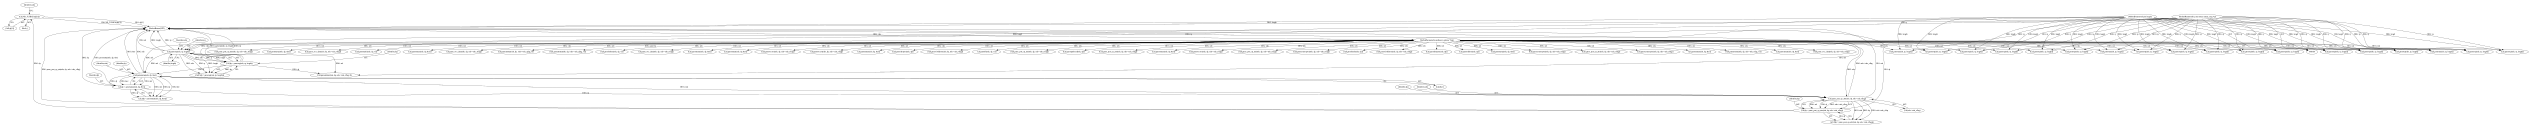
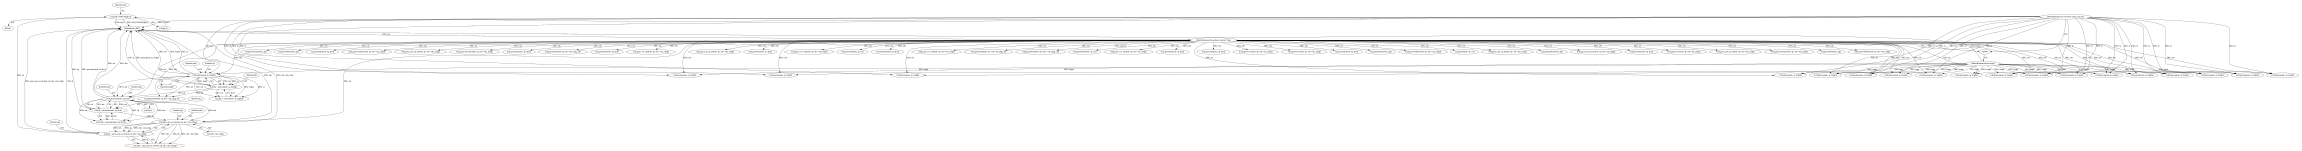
  digraph {
    fontname="Liberation Serif"
    node [fontname="Liberation Serif"]
    edge [fontname="Liberation Serif"]
    n1 [label="(Call,ND_TCHECK(dp[1]))"]
    n2 [label="(Call,dp[1])"]
    n3 [label="(Block,)"]
    n4 [label="(MethodReturn,RET)"]
    n5 [label="(MethodParameterIn,netdissect_options *ndo)"]
    n6 [label="(Call,dp = parse_post_op_attr(ndo, dp, ndo->ndo_vflag))"]
    n7 [label="(Call,parse_post_op_attr(ndo, dp, ndo->ndo_vflag))"]
    n8 [label="(Call,!(dp = parse_post_op_attr(ndo, dp, ndo->ndo_vflag)))"]
    n9 [label="(Call,ndo->ndo_vflag)"]
    n10 [label="(Call,parsestatus(ndo, dp, &er))"]
    n11 [label="(Call,dp = parsestatus(ndo, dp, &er))"]
    n12 [label="(Call,!(dp = parsestatus(ndo, dp, &er)))"]
    n13 [label="(Call,&er)"]
    n14 [label="(Call,parserep(ndo, rp, length))"]
    n15 [label="(Call,dp = parserep(ndo, rp, length))"]
    n16 [label="(Identifier,length)"]
    n17 [label="(Call,!(dp = parserep(ndo, rp, length)))"]
    n18 [label="(Call,parseattrstat(ndo, dp, ndo->ndo_vflag, 0))"]
    n19 [label="(Call,parse_post_op_attr(ndo, dp, ndo->ndo_vflag))"]
    n20 [label="(Call,parsestatus(ndo, dp, &er))"]
    n21 [label="(Call,parserep(ndo, rp, length))"]
    n22 [label="(Call,parserep(ndo, rp, length))"]
    n23 [label="(Call,parse_wcc_data(ndo, dp, ndo->ndo_vflag))"]
    n24 [label="(Call,parsestatfs(ndo, dp, v3))"]
    n25 [label="(Call,parsestatus(ndo, dp, &er))"]
    n26 [label="(Call,parserep(ndo, rp, length))"]
    n27 [label="(Call,parse_wcc_data(ndo, dp, ndo->ndo_vflag))"]
    n28 [label="(Call,parseattrstat(ndo, dp, !ndo->ndo_qflag, 0))"]
    n29 [label="(Call,parseattrstat(ndo, dp, !ndo->ndo_qflag, v3))"]
    n30 [label="(Call,parselinkres(ndo, dp, v3))"]
    n31 [label="(Call,parse_wcc_data(ndo, dp, ndo->ndo_vflag))"]
    n32 [label="(Call,parsestatus(ndo, dp, &er))"]
    n33 [label="(Call,parsestatus(ndo, dp, &er))"]
    n34 [label="(Call,parsewccres(ndo, dp, ndo->ndo_vflag))"]
    n35 [label="(Call,parserep(ndo, rp, length))"]
    n36 [label="(Call,parserep(ndo, rp, length))"]
    n37 [label="(Call,parsewccres(ndo, dp, ndo->ndo_vflag))"]
    n38 [label="(Call,parsestatus(ndo, dp, &er))"]
    n39 [label="(Call,parsediropres(ndo, dp))"]
    n40 [label="(Call,parsev3rddirres(ndo, dp, ndo->ndo_vflag))"]
    n41 [label="(Call,parsefh(ndo, dp, v3))"]
    n42 [label="(Call,parse_post_op_attr(ndo, dp, ndo->ndo_vflag))"]
    n43 [label="(Call,parserep(ndo, rp, length))"]
    n44 [label="(Call,parsepathconf(ndo, dp))"]
    n45 [label="(Call,parse_post_op_attr(ndo, dp, ndo->ndo_vflag))"]
    n46 [label="(Call,parsestatus(ndo, dp, &er))"]
    n47 [label="(Call,parserep(ndo, rp, length))"]
    n48 [label="(Call,parsewccres(ndo, dp, ndo->ndo_vflag))"]
    n49 [label="(Call,parse_post_op_attr(ndo, dp, ndo->ndo_vflag))"]
    n50 [label="(Call,parserep(ndo, rp, length))"]
    n51 [label="(Call,parserep(ndo, rp, length))"]
    n52 [label="(Call,parsecreateopres(ndo, dp, ndo->ndo_vflag))"]
    n53 [label="(Call,parsefsinfo(ndo, dp))"]
    n54 [label="(Call,parserep(ndo, rp, length))"]
    n55 [label="(Call,parserep(ndo, rp, length))"]
    n56 [label="(Call,parsev3rddirres(ndo, dp, ndo->ndo_vflag))"]
    n57 [label="(Call,parserep(ndo, rp, length))"]
    n58 [label="(Call,parsediropres(ndo, dp))"]
    n59 [label="(Call,parserep(ndo, rp, length))"]
    n60 [label="(Call,parserddires(ndo, dp))"]
    n61 [label="(Call,parsestatus(ndo, dp, &er))"]
    n62 [label="(Call,parsecreateopres(ndo, dp, ndo->ndo_vflag))"]
    n63 [label="(Call,parse_post_op_attr(ndo, dp, ndo->ndo_vflag))"]
    n64 [label="(Call,parserep(ndo, rp, length))"]
    n65 [label="(Call,parserep(ndo, rp, length))"]
    n66 [label="(Call,parsecreateopres(ndo, dp, ndo->ndo_vflag))"]
    n67 [label="(Call,parsestatus(ndo, dp, &er))"]
    n68 [label="(Call,parserep(ndo, rp, length))"]
    n69 [label="(Call,parseattrstat(ndo, dp, ndo->ndo_vflag, v3))"]
    n70 [label="(Call,parserep(ndo, rp, length))"]
    n71 [label="(Call,parsestatus(ndo, dp, &er))"]
    n72 [label="(Call,parserep(ndo, rp, length))"]
    n73 [label="(Call,parse_wcc_data(ndo, dp, ndo->ndo_vflag))"]
    1000100
    n75 [label="(MethodParameterIn,const struct sunrpc_msg *rp)"]
    n76 [label="(MethodParameterIn,int length)"]
    n77 [label="(Identifier,dp)"]
    n78 [label="(Identifier,dp)"]
    n79 [label="(Identifier,dp)"]
    n80 [label="(Identifier,ndo)"]
    n81 [label="(Identifier,ndo)"]
    n82 [label="(Identifier,rp)"]
    n83 [label="(Identifier,dp)"]
    n84 [label="(Identifier,ndo)"]
    n85 [label="(Identifier,dp)"]
    n86 [label="(Identifier,ndo)"]
    n1 -> n2 [label="CFG: "]
    n1 -> n3 [label="AST: "]
    n1 -> n4 [label="DDG: ND_TCHECK(dp[1])"]
    n1 -> n4 [label="DDG: dp[1]"]
    n2 -> n1 [label="AST: "]
    n4 -> n5 [label="DDG: ndo"]
    n5 -> n7 [label="DDG: ndo"]
    n5 -> n10 [label="DDG: ndo"]
    n5 -> n14 [label="DDG: ndo"]
    n5 -> n18 [label="DDG: ndo"]
    n5 -> n19 [label="DDG: ndo"]
    n5 -> n20 [label="DDG: ndo"]
    n5 -> n21 [label="DDG: ndo"]
    n5 -> n22 [label="DDG: ndo"]
    n5 -> n23 [label="DDG: ndo"]
    n5 -> n24 [label="DDG: ndo"]
    n5 -> n25 [label="DDG: ndo"]
    n5 -> n26 [label="DDG: ndo"]
    n5 -> n27 [label="DDG: ndo"]
    n5 -> n28 [label="DDG: ndo"]
    n5 -> n29 [label="DDG: parserep"]
    n5 -> n30 [label="DDG: ndo"]
    n5 -> n31 [label="DDG: ndo"]
    n5 -> n32 [label="DDG: ndo"]
    n5 -> n33 [label="DDG: ndo"]
    n5 -> n34 [label="DDG: ndo"]
    n5 -> n35 [label="DDG: ndo"]
    n5 -> n36 [label="DDG: ndo"]
    n5 -> n37 [label="DDG: ndo"]
    n5 -> n38 [label="DDG: ndo"]
    n5 -> n39 [label="DDG: ndo"]
    n5 -> n40 [label="DDG: ndo"]
    n5 -> n41 [label="DDG: ndo"]
    n5 -> n42 [label="DDG: ndo"]
    n5 -> n43 [label="DDG: ndo"]
    n5 -> n44 [label="DDG: ndo"]
    n5 -> n45 [label="DDG: ndo"]
    n5 -> n46 [label="DDG: ndo"]
    n5 -> n47 [label="DDG: ndo"]
    n5 -> n48 [label="DDG: ndo"]
    n5 -> n49 [label="DDG: ndo"]
    n5 -> n50 [label="DDG: ndo"]
    n5 -> n51 [label="DDG: ndo"]
    n5 -> n52 [label="DDG: ndo"]
    n5 -> n53 [label="DDG: ndo"]
    n5 -> n54 [label="DDG: ndo"]
    n5 -> n55 [label="DDG: ndo"]
    n5 -> n56 [label="DDG: ndo"]
    n5 -> n57 [label="DDG: ndo"]
    n5 -> n58 [label="DDG: ndo"]
    n5 -> n59 [label="DDG: ndo"]
    n5 -> n60 [label="DDG: ndo"]
    n5 -> n61 [label="DDG: ndo"]
    n5 -> n62 [label="DDG: ndo"]
    n5 -> n63 [label="DDG: ndo"]
    n5 -> n64 [label="DDG: ndo"]
    n5 -> n65 [label="DDG: ndo"]
    n5 -> n66 [label="DDG: ndo"]
    n5 -> n67 [label="DDG: ndo"]
    n5 -> n68 [label="DDG: ndo"]
    n5 -> n69 [label="DDG: ndo"]
    n5 -> n70 [label="DDG: ndo"]
    n5 -> n71 [label="DDG: ndo"]
    n5 -> n72 [label="DDG: ndo"]
    n5 -> n73 [label="DDG: ndo"]
    n5 -> 1000100 [label="AST: "]
    n6 -> n1 [label="DDG: dp"]
    n6 -> n4 [label="DDG: parse_post_op_attr(ndo, dp, ndo->ndo_vflag)"]
    n6 -> n4 [label="DDG: dp"]
    n6 -> n7 [label="CFG: "]
    n6 -> n8 [label="AST: "]
    n6 -> n8 [label="DDG: dp"]
    n7 -> n4 [label="DDG: ndo->ndo_vflag"]
    n7 -> n4 [label="DDG: ndo"]
    n7 -> n6 [label="AST: "]
    n7 -> n6 [label="DDG: ndo"]
    n7 -> n6 [label="DDG: dp"]
    n7 -> n6 [label="DDG: ndo->ndo_vflag"]
    n7 -> n8 [label="DDG: ndo"]
    n7 -> n8 [label="DDG: dp"]
    n7 -> n8 [label="DDG: ndo->ndo_vflag"]
    n7 -> n9 [label="CFG: "]
    n8 -> n6 [label="CFG: "]
    n9 -> n7 [label="AST: "]
    n10 -> n4 [label="DDG: &er"]
    n10 -> n4 [label="DDG: ndo"]
    n10 -> n7 [label="DDG: ndo"]
    n10 -> n11 [label="AST: "]
    n10 -> n11 [label="DDG: ndo"]
    n10 -> n11 [label="DDG: dp"]
    n10 -> n11 [label="DDG: &er"]
    n10 -> n12 [label="DDG: ndo"]
    n10 -> n12 [label="DDG: dp"]
    n10 -> n12 [label="DDG: &er"]
    n10 -> n13 [label="CFG: "]
    n11 -> n4 [label="DDG: dp"]
    n11 -> n4 [label="DDG: parsestatus(ndo, dp, &er)"]
    n11 -> n7 [label="DDG: dp"]
    n11 -> n10 [label="CFG: "]
    n11 -> n12 [label="AST: "]
    n11 -> n12 [label="DDG: dp"]
    n12 -> n11 [label="CFG: "]
    n13 -> n10 [label="AST: "]
    n14 -> n4 [label="DDG: ndo"]
    n14 -> n4 [label="DDG: length"]
    n14 -> n4 [label="DDG: rp"]
    n14 -> n10 [label="DDG: ndo"]
    n14 -> n15 [label="AST: "]
    n14 -> n15 [label="DDG: ndo"]
    n14 -> n15 [label="DDG: rp"]
    n14 -> n15 [label="DDG: length"]
    n14 -> n16 [label="CFG: "]
    n14 -> n17 [label="DDG: ndo"]
    n14 -> n17 [label="DDG: rp"]
    n14 -> n17 [label="DDG: length"]
    n14 -> n18 [label="DDG: ndo"]
    n15 -> n4 [label="DDG: parserep(ndo, rp, length)"]
    n15 -> n4 [label="DDG: dp"]
    n15 -> n10 [label="DDG: dp"]
    n15 -> n14 [label="CFG: "]
    n15 -> n17 [label="AST: "]
    n15 -> n17 [label="DDG: dp"]
    n15 -> n18 [label="DDG: dp"]
    n16 -> n14 [label="AST: "]
    n17 -> n15 [label="CFG: "]
    n75 -> n4 [label="DDG: rp"]
    n75 -> n14 [label="DDG: rp"]
    n75 -> n21 [label="DDG: rp"]
    n75 -> n22 [label="DDG: rp"]
    n75 -> n26 [label="DDG: rp"]
    n75 -> n35 [label="DDG: rp"]
    n75 -> n36 [label="DDG: rp"]
    n75 -> n43 [label="DDG: rp"]
    n75 -> n47 [label="DDG: rp"]
    n75 -> n50 [label="DDG: rp"]
    n75 -> n51 [label="DDG: rp"]
    n75 -> n54 [label="DDG: rp"]
    n75 -> n55 [label="DDG: rp"]
    n75 -> n57 [label="DDG: rp"]
    n75 -> n59 [label="DDG: rp"]
    n75 -> n64 [label="DDG: rp"]
    n75 -> n65 [label="DDG: rp"]
    n75 -> n68 [label="DDG: rp"]
    n75 -> n70 [label="DDG: rp"]
    n75 -> n72 [label="DDG: rp"]
    n75 -> 1000100 [label="AST: "]
    n76 -> n4 [label="DDG: length"]
    n76 -> n14 [label="DDG: length"]
    n76 -> n21 [label="DDG: length"]
    n76 -> n22 [label="DDG: length"]
    n76 -> n26 [label="DDG: length"]
    n76 -> n35 [label="DDG: length"]
    n76 -> n36 [label="DDG: length"]
    n76 -> n43 [label="DDG: length"]
    n76 -> n47 [label="DDG: length"]
    n76 -> n50 [label="DDG: length"]
    n76 -> n51 [label="DDG: length"]
    n76 -> n54 [label="DDG: length"]
    n76 -> n55 [label="DDG: length"]
    n76 -> n57 [label="DDG: length"]
    n76 -> n59 [label="DDG: length"]
    n76 -> n64 [label="DDG: length"]
    n76 -> n65 [label="DDG: length"]
    n76 -> n68 [label="DDG: length"]
    n76 -> n70 [label="DDG: length"]
    n76 -> n72 [label="DDG: length"]
-   n76 -> 1000100 [label="AST: "]
+   1000100 -> n76 [label="AST: "]
    n77 -> n15 [label="AST: "]
    n78 -> n7 [label="AST: "]
    n79 -> n6 [label="AST: "]
    n80 -> n10 [label="AST: "]
    n81 -> n14 [label="AST: "]
    n82 -> n14 [label="AST: "]
    n83 -> n10 [label="AST: "]
    n84 -> n7 [label="AST: "]
    n85 -> n11 [label="AST: "]
    n86 -> n1 [label="CFG: "]
  }
